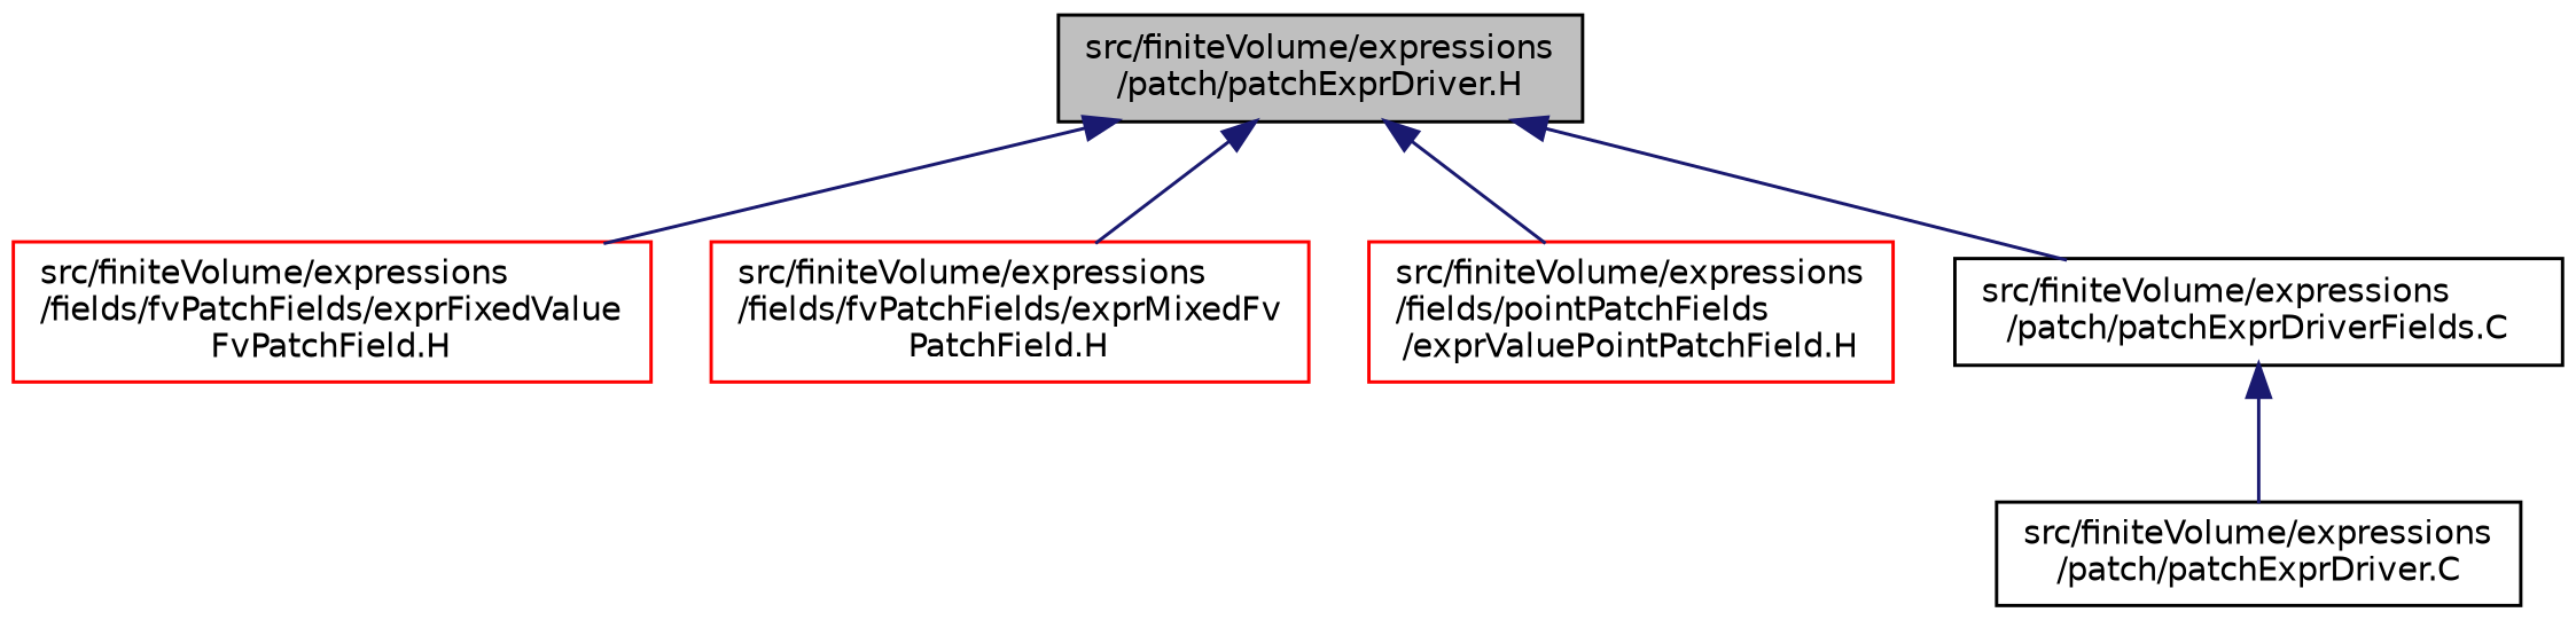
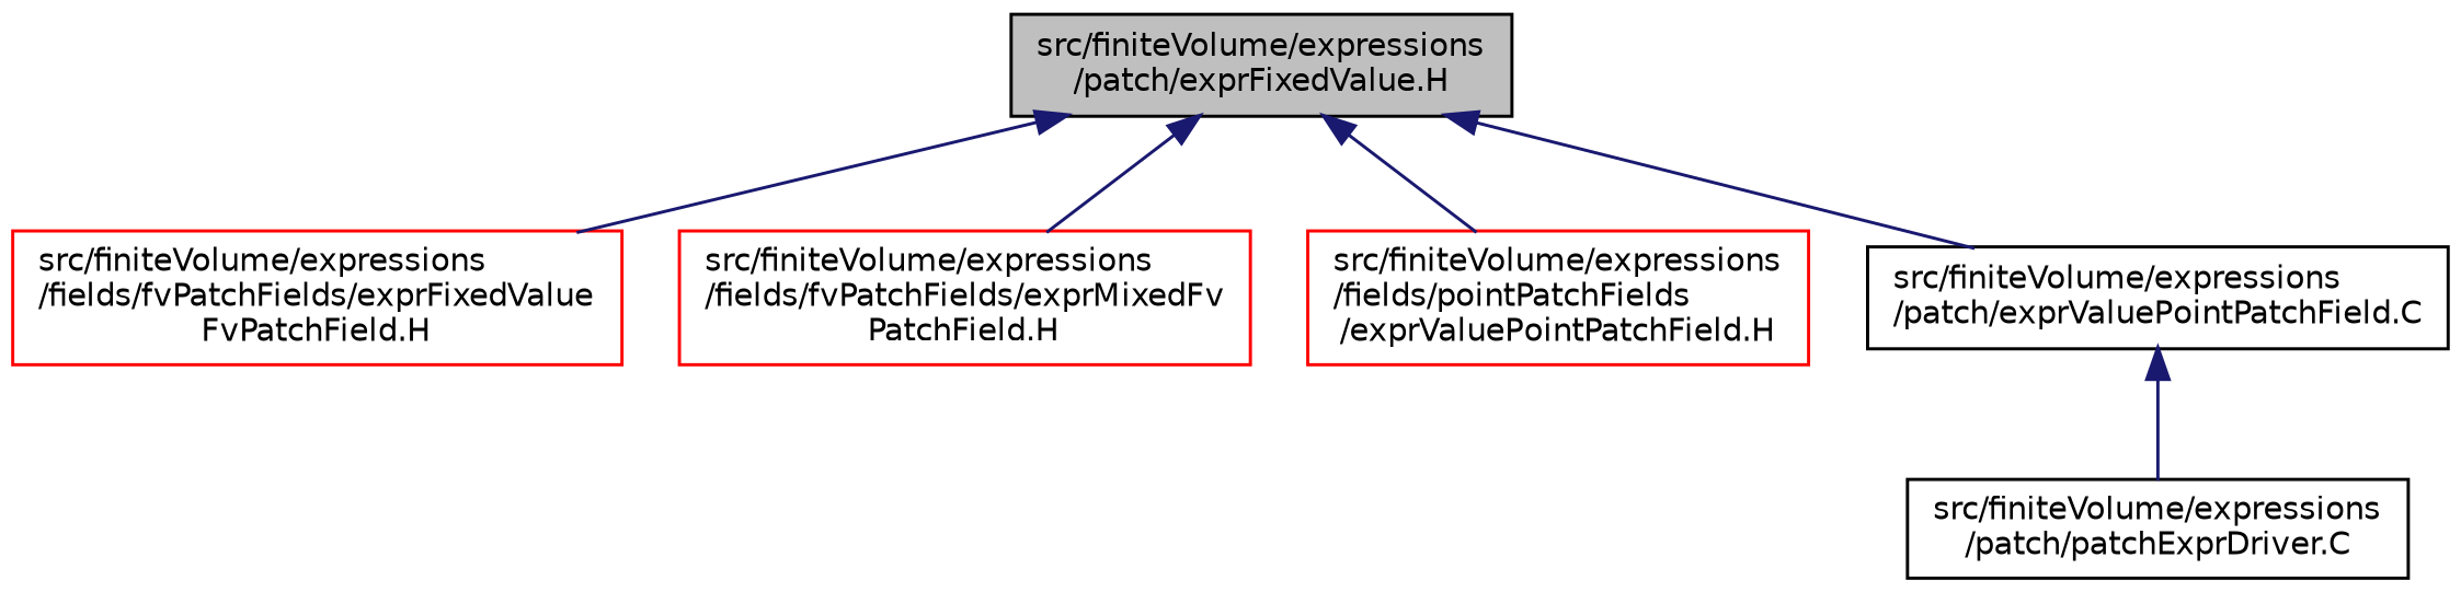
  digraph {
    node [color=black fontname=Helvetica fontsize=10 shape=record]
    edge [color=midnightblue dir=back fontname=Helvetica fontsize=10 labelfontname=Helvetica labelfontsize=10 style=solid]
-   n1 [fillcolor=grey75 fontcolor=black height=0.2 label="src/finiteVolume/expressions\l/patch/patchExprDriver.H" style=filled width=0.4]
+   n1 [fillcolor=grey75 fontcolor=black height=0.2 label="src/finiteVolume/expressions\l/patch/exprFixedValue.H" style=filled width=0.4]
    n2 [color=red height=0.2 label="src/finiteVolume/expressions\l/fields/fvPatchFields/exprFixedValue\lFvPatchField.H" width=0.4]
    n3 [color=red height=0.2 label="src/finiteVolume/expressions\l/fields/fvPatchFields/exprMixedFv\lPatchField.H" width=0.4]
    n4 [color=red height=0.2 label="src/finiteVolume/expressions\l/fields/pointPatchFields\l/exprValuePointPatchField.H" width=0.4]
-   n5 [height=0.2 label="src/finiteVolume/expressions\l/patch/patchExprDriverFields.C" width=0.4]
+   n5 [height=0.2 label="src/finiteVolume/expressions\l/patch/exprValuePointPatchField.C" width=0.4]
    n6 [height=0.2 label="src/finiteVolume/expressions\l/patch/patchExprDriver.C" width=0.4]
    n1 -> n2
    n1 -> n3
    n1 -> n4
    n1 -> n5
    n5 -> n6
  }
